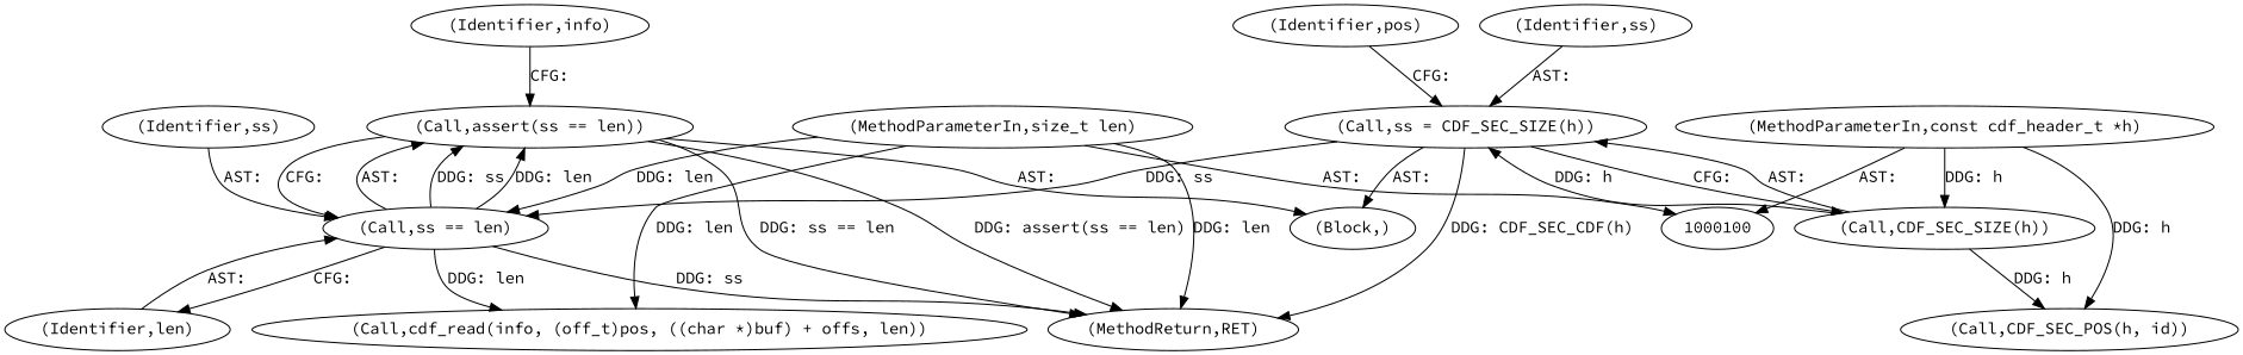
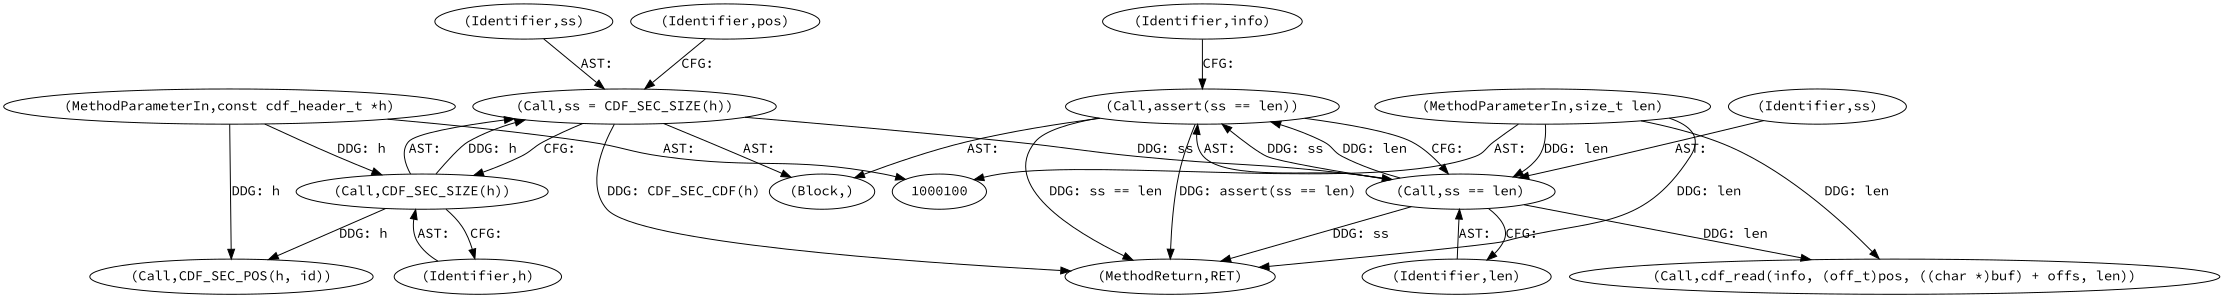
  digraph {
    fontname="Source Code Pro"
    node [fontname="Source Code Pro"]
    edge [fontname="Source Code Pro"]
    n1 [label="(Call,assert(ss == len))"]
    n2 [label="(Call,ss == len)"]
    n3 [label="(MethodReturn,RET)"]
    n4 [label="(Block,)"]
    n5 [label="(Call,cdf_read(info, (off_t)pos, ((char *)buf) + offs, len))"]
    n6 [label="(Identifier,len)"]
    n7 [label="(Call,ss = CDF_SEC_SIZE(h))"]
    n8 [label="(Call,CDF_SEC_SIZE(h))"]
+   n9 [label="(Identifier,h)"]
    n10 [label="(Call,CDF_SEC_POS(h, id))"]
    n11 [label="(MethodParameterIn,const cdf_header_t *h)"]
    1000100
    n13 [label="(MethodParameterIn,size_t len)"]
    n14 [label="(Identifier,pos)"]
    n15 [label="(Identifier,ss)"]
    n16 [label="(Identifier,ss)"]
    n17 [label="(Identifier,info)"]
    n1 -> n2 [label="CFG: "]
    n1 -> n3 [label="DDG: assert(ss == len)"]
    n1 -> n3 [label="DDG: ss == len"]
    n1 -> n4 [label="AST: "]
    n2 -> n1 [label="AST: "]
    n2 -> n1 [label="DDG: ss"]
    n2 -> n1 [label="DDG: len"]
    n2 -> n3 [label="DDG: ss"]
    n2 -> n5 [label="DDG: len"]
    n2 -> n6 [label="CFG: "]
    n6 -> n2 [label="AST: "]
    n7 -> n2 [label="DDG: ss"]
    n7 -> n3 [label="DDG: CDF_SEC_CDF(h)"]
    n7 -> n4 [label="AST: "]
    n7 -> n8 [label="CFG: "]
    n8 -> n7 [label="AST: "]
    n8 -> n7 [label="DDG: h"]
+   n8 -> n9 [label="CFG: "]
    n8 -> n10 [label="DDG: h"]
+   n9 -> n8 [label="AST: "]
    n11 -> n8 [label="DDG: h"]
    n11 -> n10 [label="DDG: h"]
    n11 -> 1000100 [label="AST: "]
    n13 -> n2 [label="DDG: len"]
    n13 -> n3 [label="DDG: len"]
    n13 -> n5 [label="DDG: len"]
    n13 -> 1000100 [label="AST: "]
    n14 -> n7 [label="CFG: "]
    n15 -> n7 [label="AST: "]
    n16 -> n2 [label="AST: "]
    n17 -> n1 [label="CFG: "]
  }
